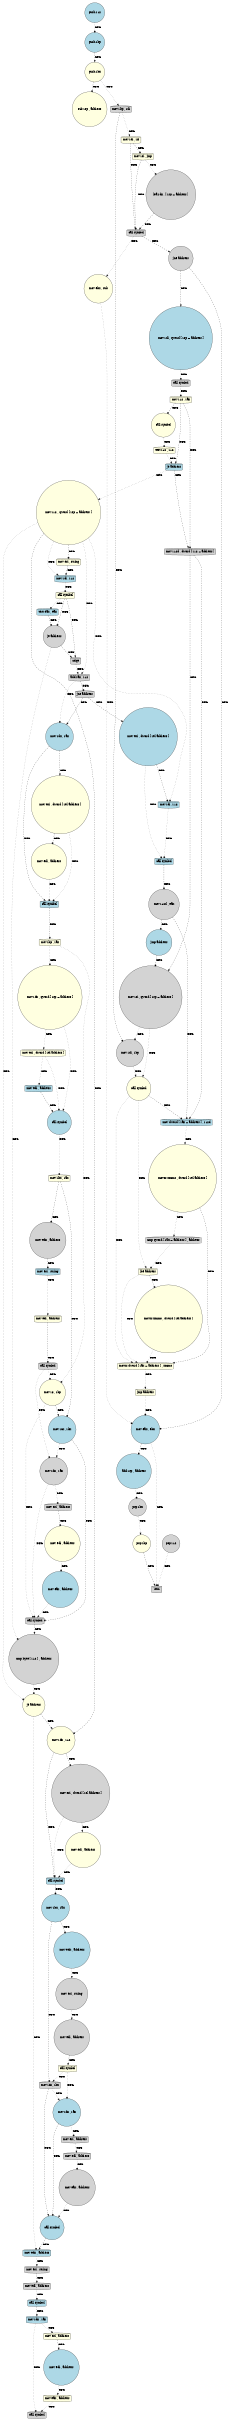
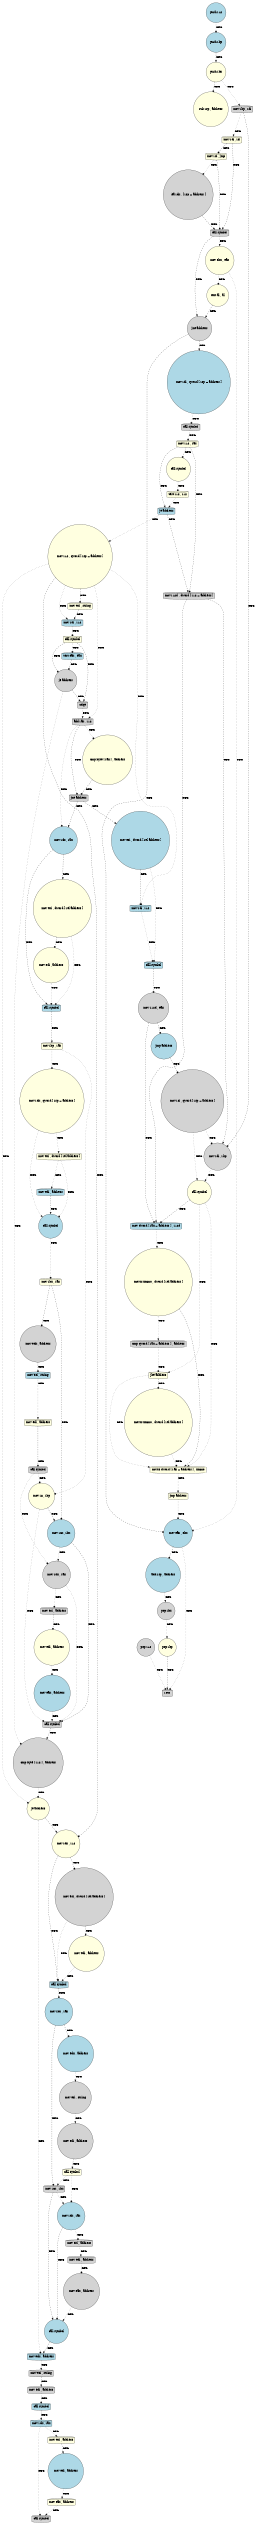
  digraph {
    node [fillcolor=lightyellow shape=circle style=filled]
    edge [arrowhead=dot style=dotted]
    n1 [fillcolor=lightblue label="push r12"]
    n2 [fillcolor=lightblue label="push rbp"]
    n3 [label="push rbx"]
    n4 [label="sub rsp , address"]
    n5 [fillcolor=lightgrey label="mov rbp , rdi" shape=cylinder]
    n6 [label="mov rdi , rsi" shape=cylinder]
    n7 [fillcolor=lightgrey label="mov rdi , rbp"]
    n8 [label="mov rsi , jmp" shape=cylinder]
    n9 [fillcolor=lightgrey label="call symbol" shape=cylinder]
    n10 [label="call symbol"]
    n11 [fillcolor=lightgrey label="lea rdx , [ rsp + address ]"]
-   n12 [label="mov ebx , sub"]
+   n12 [label="mov ebx , eax"]
    n13 [fillcolor=lightgrey label="jne address"]
+   n14 [label="test al , al"]
    n15 [fillcolor=lightblue label="mov eax , ebx"]
    n16 [fillcolor=lightblue label="mov rdi , qword [ rsp + address ]"]
    n17 [fillcolor=lightblue label="add rsp , address"]
    n18 [fillcolor=lightgrey label=retn shape=cylinder]
    n19 [fillcolor=lightgrey label="call symbol" shape=cylinder]
    n20 [label="mov r12 , rax" shape=cylinder]
    n21 [fillcolor=lightgrey label="pop rbx"]
    n22 [label="call symbol"]
    n23 [fillcolor=lightblue label="je address" shape=cylinder]
    n24 [fillcolor=lightgrey label="mov r12d , dword [ r12 + address ]" shape=cylinder]
    n25 [label="test r12 , r12" shape=cylinder]
    n26 [label="mov r12 , qword [ rsp + address ]"]
    n27 [fillcolor=lightgrey label="mov rsi , qword [ rsp + address ]"]
    n28 [fillcolor=lightblue label="mov dword [ rax + address ] , r12d" shape=cylinder]
    n29 [label="mov esi , string" shape=cylinder]
    n30 [fillcolor=lightblue label="mov rdi , r12" shape=cylinder]
    n31 [label="je address"]
    n32 [label="mov rdx , r12"]
    n33 [fillcolor=lightgrey label="add rax , r12" shape=cylinder]
    n34 [fillcolor=lightblue label="mov rdi , r12" shape=cylinder]
    n35 [label="call symbol" shape=cylinder]
    n36 [fillcolor=lightblue label="mov edx , address" shape=cylinder]
    n37 [fillcolor=lightgrey label="mov esi , dword [ rel address ]"]
    n38 [fillcolor=lightblue label="call symbol" shape=cylinder]
+   n39 [label="cmp byte [ rax ] , address"]
    n40 [fillcolor=lightgrey label="jne address" shape=cylinder]
    n41 [fillcolor=lightblue label="mov rdx , rax"]
    n42 [fillcolor=lightblue label="call symbol" shape=cylinder]
    n43 [label="movss xmm0 , dword [ rel address ]"]
    n44 [label="pop rbp"]
    n45 [fillcolor=lightgrey label="pop r12"]
    n46 [fillcolor=lightblue label="test eax , eax" shape=cylinder]
    n47 [fillcolor=lightgrey label="je address"]
    n48 [fillcolor=lightgrey label=cdqe shape=cylinder]
    n49 [fillcolor=lightgrey label="cmp byte [ r12 ] , address"]
    n50 [label="movss dword [ rax + address ] , xmm0" shape=cylinder]
    n51 [label="jbe address" shape=cylinder]
    n52 [fillcolor=lightgrey label="mov esi , string" shape=cylinder]
    n53 [fillcolor=lightgrey label="mov edi , address" shape=cylinder]
    n54 [label="mov edi , address"]
    n55 [fillcolor=lightblue label="mov rbx , rax"]
    n56 [fillcolor=lightblue label="mov esi , dword [ rel address ]"]
    n57 [label="mov esi , dword [ rel address ]"]
    n58 [fillcolor=lightblue label="call symbol" shape=cylinder]
    n59 [label="mov edi , address"]
    n60 [label="mov rbp , rax" shape=cylinder]
    n61 [fillcolor=lightgrey label="mov r12d , eax"]
    n62 [label="jmp address" shape=cylinder]
    n63 [label="movss xmm0 , dword [ rel address ]"]
    n64 [fillcolor=lightblue label="call symbol" shape=cylinder]
    n65 [fillcolor=lightblue label="mov rdx , rax" shape=cylinder]
    n66 [label="mov esi , address" shape=cylinder]
    n67 [fillcolor=lightgrey label="call symbol" shape=cylinder]
    n68 [fillcolor=lightblue label="mov edi , address"]
    n69 [label="mov eax , address" shape=cylinder]
    n70 [fillcolor=lightblue label="mov edx , address"]
    n71 [fillcolor=lightgrey label="mov rcx , rbx" shape=cylinder]
    n72 [fillcolor=lightgrey label="mov esi , string"]
    n73 [fillcolor=lightblue label="mov rdx , rax"]
    n74 [fillcolor=lightblue label="call symbol"]
    n75 [fillcolor=lightgrey label="mov edi , address"]
    n76 [label="call symbol" shape=cylinder]
    n77 [fillcolor=lightgrey label="mov esi , address" shape=cylinder]
    n78 [fillcolor=lightgrey label="mov edi , address" shape=cylinder]
    n79 [fillcolor=lightgrey label="mov eax , address"]
    n80 [label="mov rdx , qword [ rsp + address ]"]
    n81 [label="mov r8 , rbp"]
    n82 [label="mov esi , dword [ rel address ]" shape=cylinder]
    n83 [fillcolor=lightblue label="call symbol"]
    n84 [fillcolor=lightblue label="mov rcx , rbx"]
    n85 [fillcolor=lightgrey label="call symbol" shape=cylinder]
    n86 [fillcolor=lightblue label="mov edi , address" shape=cylinder]
    n87 [label="mov rbx , rax" shape=cylinder]
    n88 [fillcolor=lightgrey label="mov edx , address"]
    n89 [fillcolor=lightblue label="mov esi , string" shape=cylinder]
    n90 [fillcolor=lightgrey label="mov rdx , rax"]
    n91 [label="mov edi , address" shape=cylinder]
    n92 [fillcolor=lightgrey label="call symbol" shape=cylinder]
    n93 [fillcolor=lightgrey label="mov esi , address" shape=cylinder]
    n94 [label="mov edi , address"]
    n95 [fillcolor=lightblue label="mov eax , address"]
    n96 [fillcolor=lightblue label="jmp address"]
    n97 [fillcolor=lightgrey label="cmp qword [ rax + address ] , address" shape=cylinder]
    n1 -> n2 [label=CFG]
    n2 -> n3 [arrowhead=normal label=CFG style=dashed]
    n3 -> n4 [label=CFG style=dashed]
    n3 -> n5 [arrowhead=normal label=CFG]
    n5 -> n6 [arrowhead=normal label=CFG]
    n5 -> n7 [label=DFG style=dashed]
    n6 -> n8 [label=CFG style=dashed]
    n6 -> n9 [arrowhead=normal label=DFG style=dashed]
    n7 -> n10 [arrowhead=normal label=DFG]
    n8 -> n9 [label=DFG style=dashed]
    n8 -> n11 [label=CFG]
    n9 -> n12 [arrowhead=normal label=DFG]
    n9 -> n13 [arrowhead=normal label=DFG style=dashed]
    n10 -> n28 [label=DFG style=dashed]
    n10 -> n50 [arrowhead=normal label=DFG]
    n10 -> n51 [arrowhead=normal label=DFG]
    n11 -> n9 [arrowhead=normal label=DFG style=dashed]
+   n12 -> n14 [label=CFG]
    n12 -> n15 [label=DFG]
    n13 -> n15 [label=CFG style=dashed]
    n13 -> n16 [arrowhead=normal label=CFG style=dashed]
+   n14 -> n13 [arrowhead=normal label=CFG style=dashed]
    n15 -> n17 [label=CFG style=dashed]
    n15 -> n18 [label=CFG]
    n16 -> n19 [label=DFG]
-   n17 -> n21 [label=CFG]
+   n17 -> n21 [arrowhead=normal label=CFG]
    n19 -> n20 [label=DFG]
    n20 -> n22 [label=CFG style=dashed]
    n20 -> n23 [arrowhead=normal label=DFG style=dashed]
    n20 -> n24 [label=DFG style=dashed]
    n21 -> n44 [arrowhead=normal label=CFG]
    n22 -> n25 [label=CFG]
    n23 -> n24 [arrowhead=normal label=CFG style=dashed]
    n23 -> n26 [arrowhead=normal label=CFG]
-   n24 -> n27 [arrowhead=normal label=CFG style=dashed]
+   n24 -> n7 [arrowhead=normal label=CFG style=dashed]
    n24 -> n28 [arrowhead=normal label=DFG style=dashed]
    n25 -> n23 [arrowhead=normal label=CFG]
    n26 -> n29 [label=CFG style=dashed]
    n26 -> n30 [arrowhead=normal label=DFG]
    n26 -> n31 [label=DFG]
    n26 -> n32 [label=DFG style=dashed]
    n26 -> n33 [arrowhead=normal label=DFG]
    n26 -> n34 [label=DFG]
    n27 -> n7 [label=CFG]
    n27 -> n10 [arrowhead=normal label=DFG]
    n28 -> n43 [arrowhead=normal label=CFG]
    n29 -> n30 [arrowhead=normal label=CFG style=dashed]
    n30 -> n35 [label=DFG]
    n31 -> n32 [arrowhead=normal label=CFG style=dashed]
    n31 -> n36 [label=CFG]
    n32 -> n37 [label=CFG style=dashed]
    n32 -> n38 [arrowhead=normal label=DFG style=dashed]
+   n33 -> n39 [label=CFG]
    n33 -> n40 [label=DFG style=dashed]
    n33 -> n41 [label=DFG]
    n34 -> n42 [label=DFG]
    n35 -> n46 [label=CFG]
    n35 -> n47 [label=DFG style=dashed]
    n35 -> n48 [arrowhead=normal label=DFG style=dashed]
    n36 -> n52 [arrowhead=normal label=CFG]
    n37 -> n38 [arrowhead=normal label=DFG]
    n37 -> n54 [arrowhead=normal label=CFG style=dashed]
    n38 -> n55 [label=DFG style=dashed]
+   n39 -> n40 [label=CFG style=dashed]
    n40 -> n41 [arrowhead=normal label=CFG style=dashed]
    n40 -> n56 [arrowhead=normal label=CFG style=dashed]
    n41 -> n57 [arrowhead=normal label=CFG style=dashed]
    n41 -> n58 [arrowhead=normal label=DFG style=dashed]
    n42 -> n61 [label=DFG style=dashed]
    n43 -> n50 [arrowhead=normal label=DFG style=dashed]
    n43 -> n97 [arrowhead=normal label=CFG]
    n44 -> n18 [arrowhead=normal label=CFG style=dashed]
    n45 -> n18 [label=CFG]
    n46 -> n47 [label=CFG style=dashed]
    n47 -> n48 [arrowhead=normal label=CFG style=dashed]
    n47 -> n49 [label=CFG]
    n48 -> n33 [arrowhead=normal label=DFG]
    n49 -> n31 [label=CFG]
    n50 -> n62 [arrowhead=normal label=CFG]
    n51 -> n50 [arrowhead=normal label=CFG]
    n51 -> n63 [label=CFG style=dashed]
    n52 -> n53 [arrowhead=normal label=CFG style=dashed]
    n53 -> n64 [label=CFG]
    n54 -> n38 [arrowhead=normal label=CFG]
    n55 -> n70 [label=CFG style=dashed]
    n55 -> n71 [label=DFG style=dashed]
    n56 -> n34 [label=CFG style=dashed]
    n56 -> n42 [label=DFG]
    n57 -> n58 [label=DFG]
    n57 -> n59 [label=CFG style=dashed]
    n58 -> n60 [arrowhead=normal label=DFG style=dashed]
    n59 -> n58 [label=CFG]
    n60 -> n80 [label=CFG]
    n60 -> n81 [label=DFG]
    n61 -> n28 [label=DFG style=dashed]
    n61 -> n96 [label=CFG style=dashed]
    n62 -> n15 [label=CFG]
    n63 -> n50 [label=DFG]
    n64 -> n65 [arrowhead=normal label=DFG style=dashed]
    n65 -> n66 [arrowhead=normal label=CFG]
    n65 -> n67 [label=DFG]
    n66 -> n68 [arrowhead=normal label=CFG style=dashed]
    n68 -> n69 [arrowhead=normal label=CFG]
    n69 -> n67 [arrowhead=normal label=CFG]
    n70 -> n72 [arrowhead=normal label=CFG]
    n71 -> n73 [arrowhead=normal label=CFG]
    n71 -> n74 [arrowhead=normal label=DFG style=dashed]
    n72 -> n75 [arrowhead=normal label=CFG]
    n73 -> n74 [label=DFG style=dashed]
    n73 -> n77 [label=CFG]
    n74 -> n36 [arrowhead=normal label=CFG style=dashed]
    n75 -> n76 [arrowhead=normal label=CFG style=dashed]
    n76 -> n71 [arrowhead=normal label=CFG]
    n76 -> n73 [label=DFG]
    n77 -> n78 [arrowhead=normal label=CFG]
    n78 -> n79 [label=CFG]
    n79 -> n74 [arrowhead=normal label=CFG]
    n80 -> n82 [arrowhead=normal label=CFG]
    n80 -> n83 [arrowhead=normal label=DFG]
    n81 -> n84 [arrowhead=normal label=CFG style=dashed]
    n81 -> n85 [label=DFG]
    n82 -> n83 [label=DFG]
    n82 -> n86 [arrowhead=normal label=CFG]
    n83 -> n87 [label=DFG]
    n84 -> n85 [label=DFG style=dashed]
    n84 -> n90 [arrowhead=normal label=CFG]
    n85 -> n49 [arrowhead=normal label=CFG style=dashed]
    n86 -> n83 [arrowhead=normal label=CFG style=dashed]
    n87 -> n84 [label=DFG style=dashed]
    n87 -> n88 [label=CFG style=dashed]
    n88 -> n89 [label=CFG style=dashed]
    n89 -> n91 [arrowhead=normal label=CFG]
    n90 -> n85 [label=DFG]
    n90 -> n93 [label=CFG]
    n91 -> n92 [label=CFG style=dashed]
    n92 -> n81 [label=CFG]
    n92 -> n90 [label=DFG]
    n93 -> n94 [label=CFG style=dashed]
    n94 -> n95 [label=CFG]
    n95 -> n85 [arrowhead=normal label=CFG]
    n96 -> n27 [label=CFG style=dashed]
    n97 -> n51 [label=CFG]
  }
